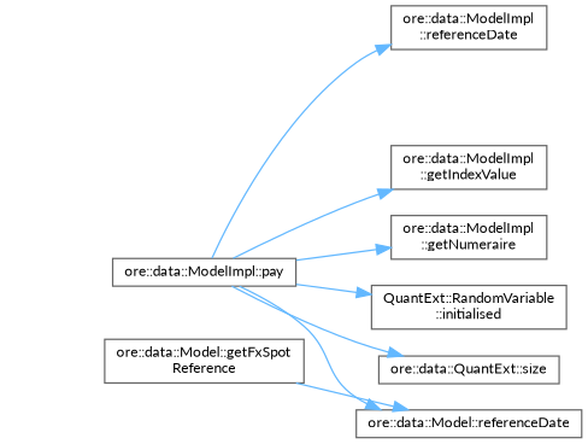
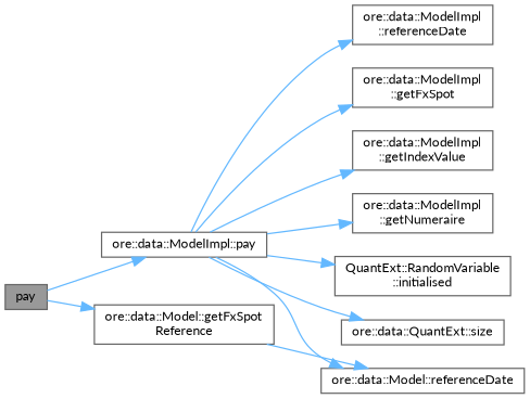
  digraph {
    fontname=Lato
    rankdir=LR
    node [color=grey40 fillcolor=white fontname=Lato fontsize=10 shape=box style=filled]
    edge [color=steelblue1 fontname=Lato fontsize=10 labelfontname=Helvetica labelfontsize=10 style=solid]
+   n1 [color=gray40 fillcolor=grey60 fontcolor=black height=0.2 label=pay width=0.4]
    n2 [height=0.2 label="ore::data::ModelImpl::pay" width=0.4]
    n3 [height=0.2 label="ore::data::Model::getFxSpot\lReference" width=0.4]
    n4 [height=0.2 label="ore::data::ModelImpl\l::referenceDate" width=0.4]
+   n5 [height=0.2 label="ore::data::ModelImpl\l::getFxSpot" width=0.4]
    n6 [height=0.2 label="ore::data::ModelImpl\l::getIndexValue" width=0.4]
    n7 [height=0.2 label="ore::data::ModelImpl\l::getNumeraire" width=0.4]
    n8 [height=0.2 label="QuantExt::RandomVariable\l::initialised" width=0.4]
    n9 [height=0.2 label="ore::data::Model::referenceDate" width=0.4]
    n10 [height=0.2 label="ore::data::QuantExt::size" width=0.4]
+   n1 -> n2
+   n1 -> n3
    n2 -> n4
+   n2 -> n5
    n2 -> n6
    n2 -> n7
    n2 -> n8
    n2 -> n9
    n2 -> n10
    n3 -> n9
  }
